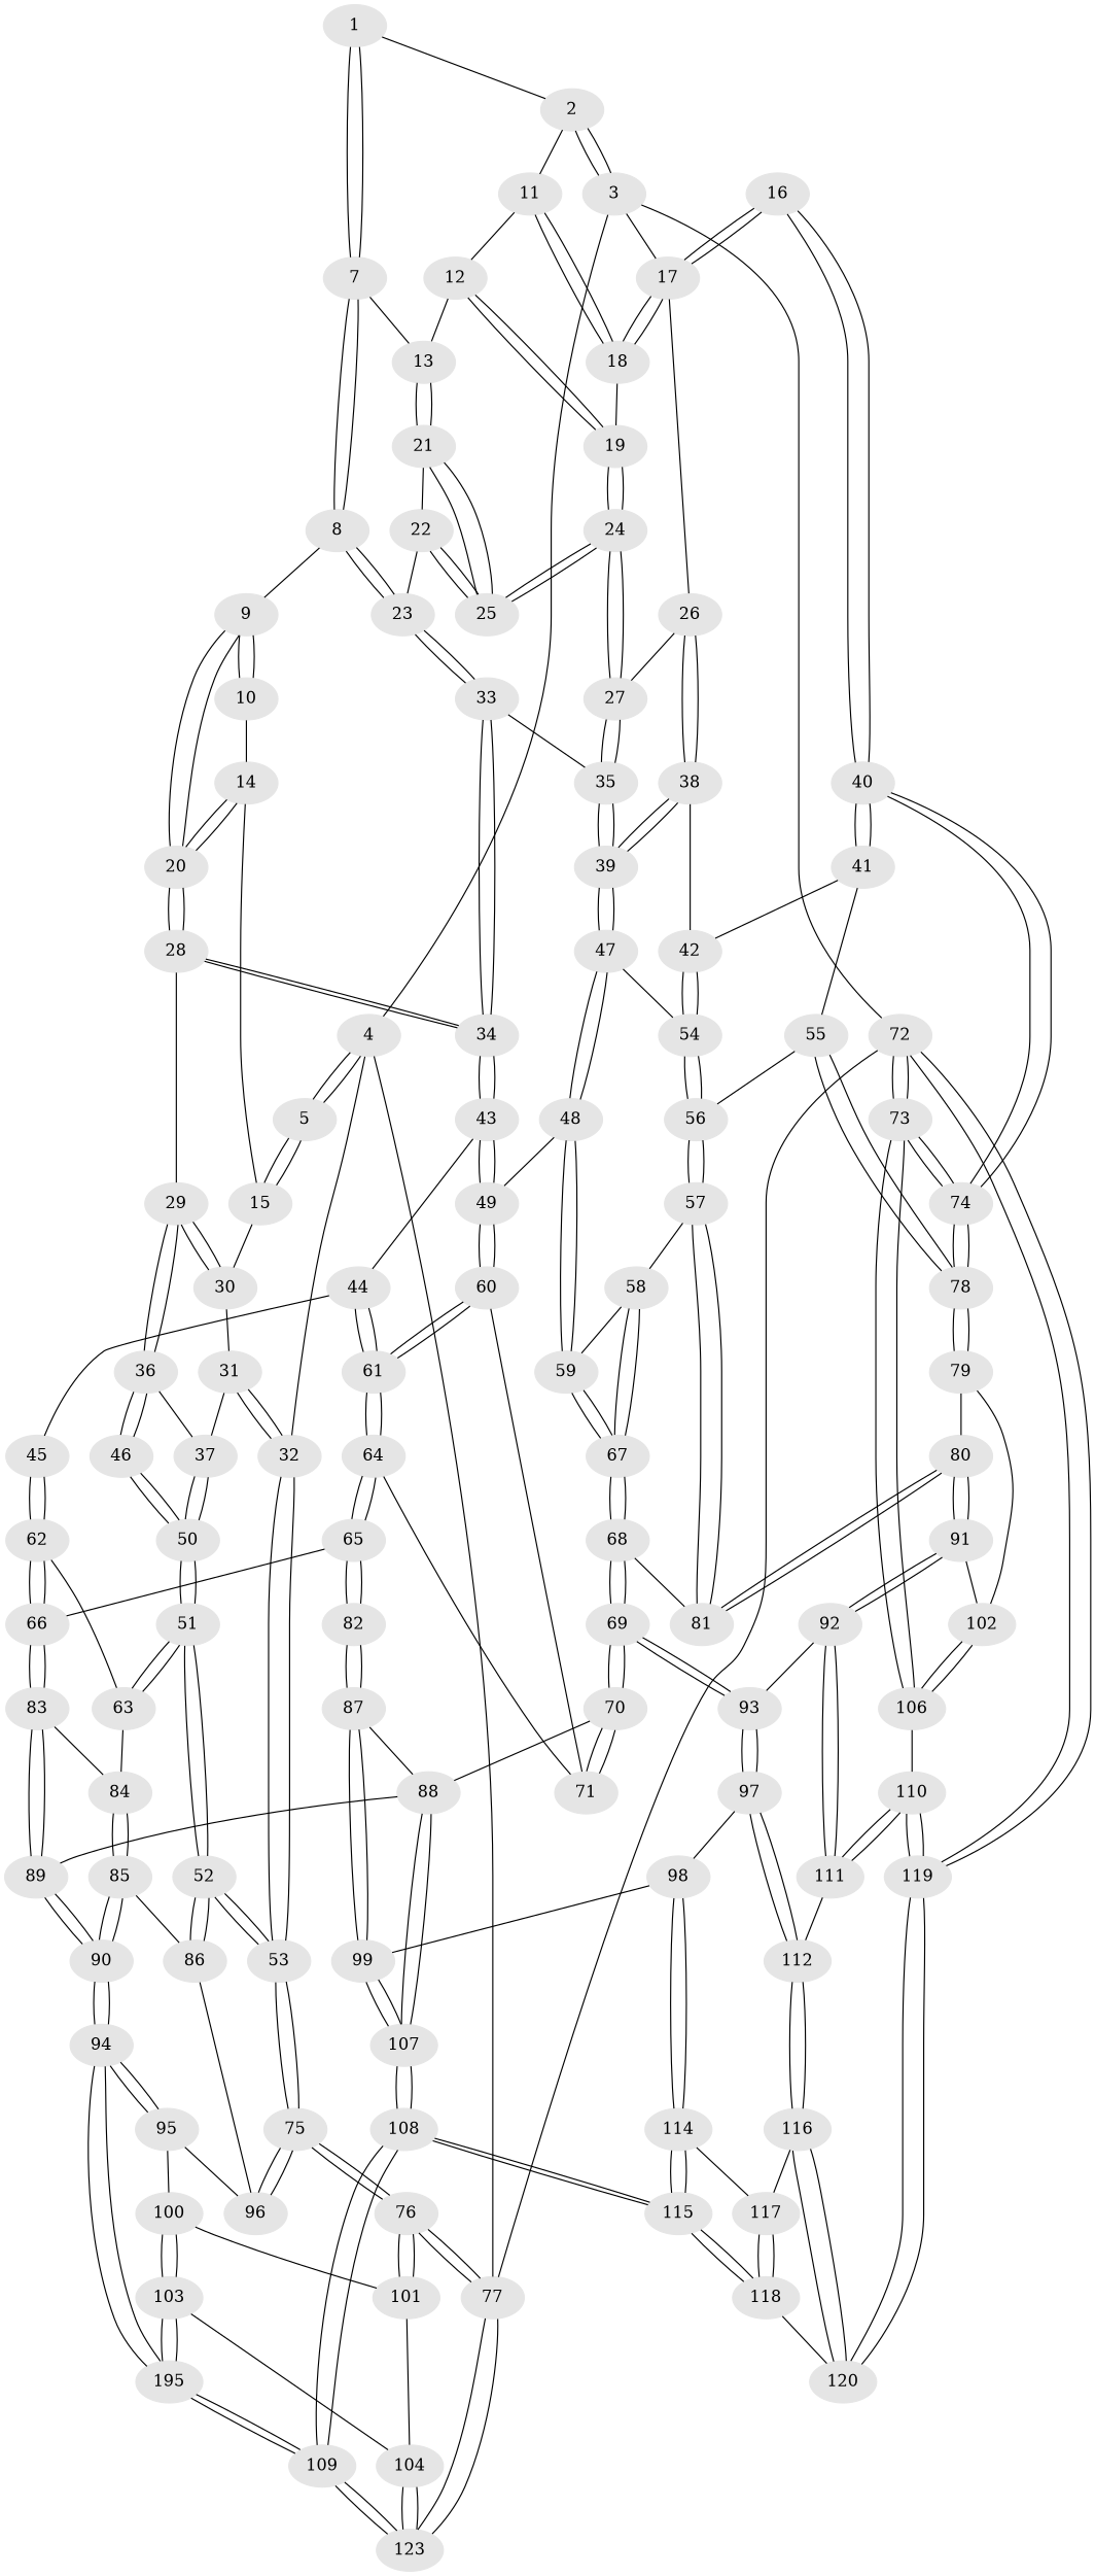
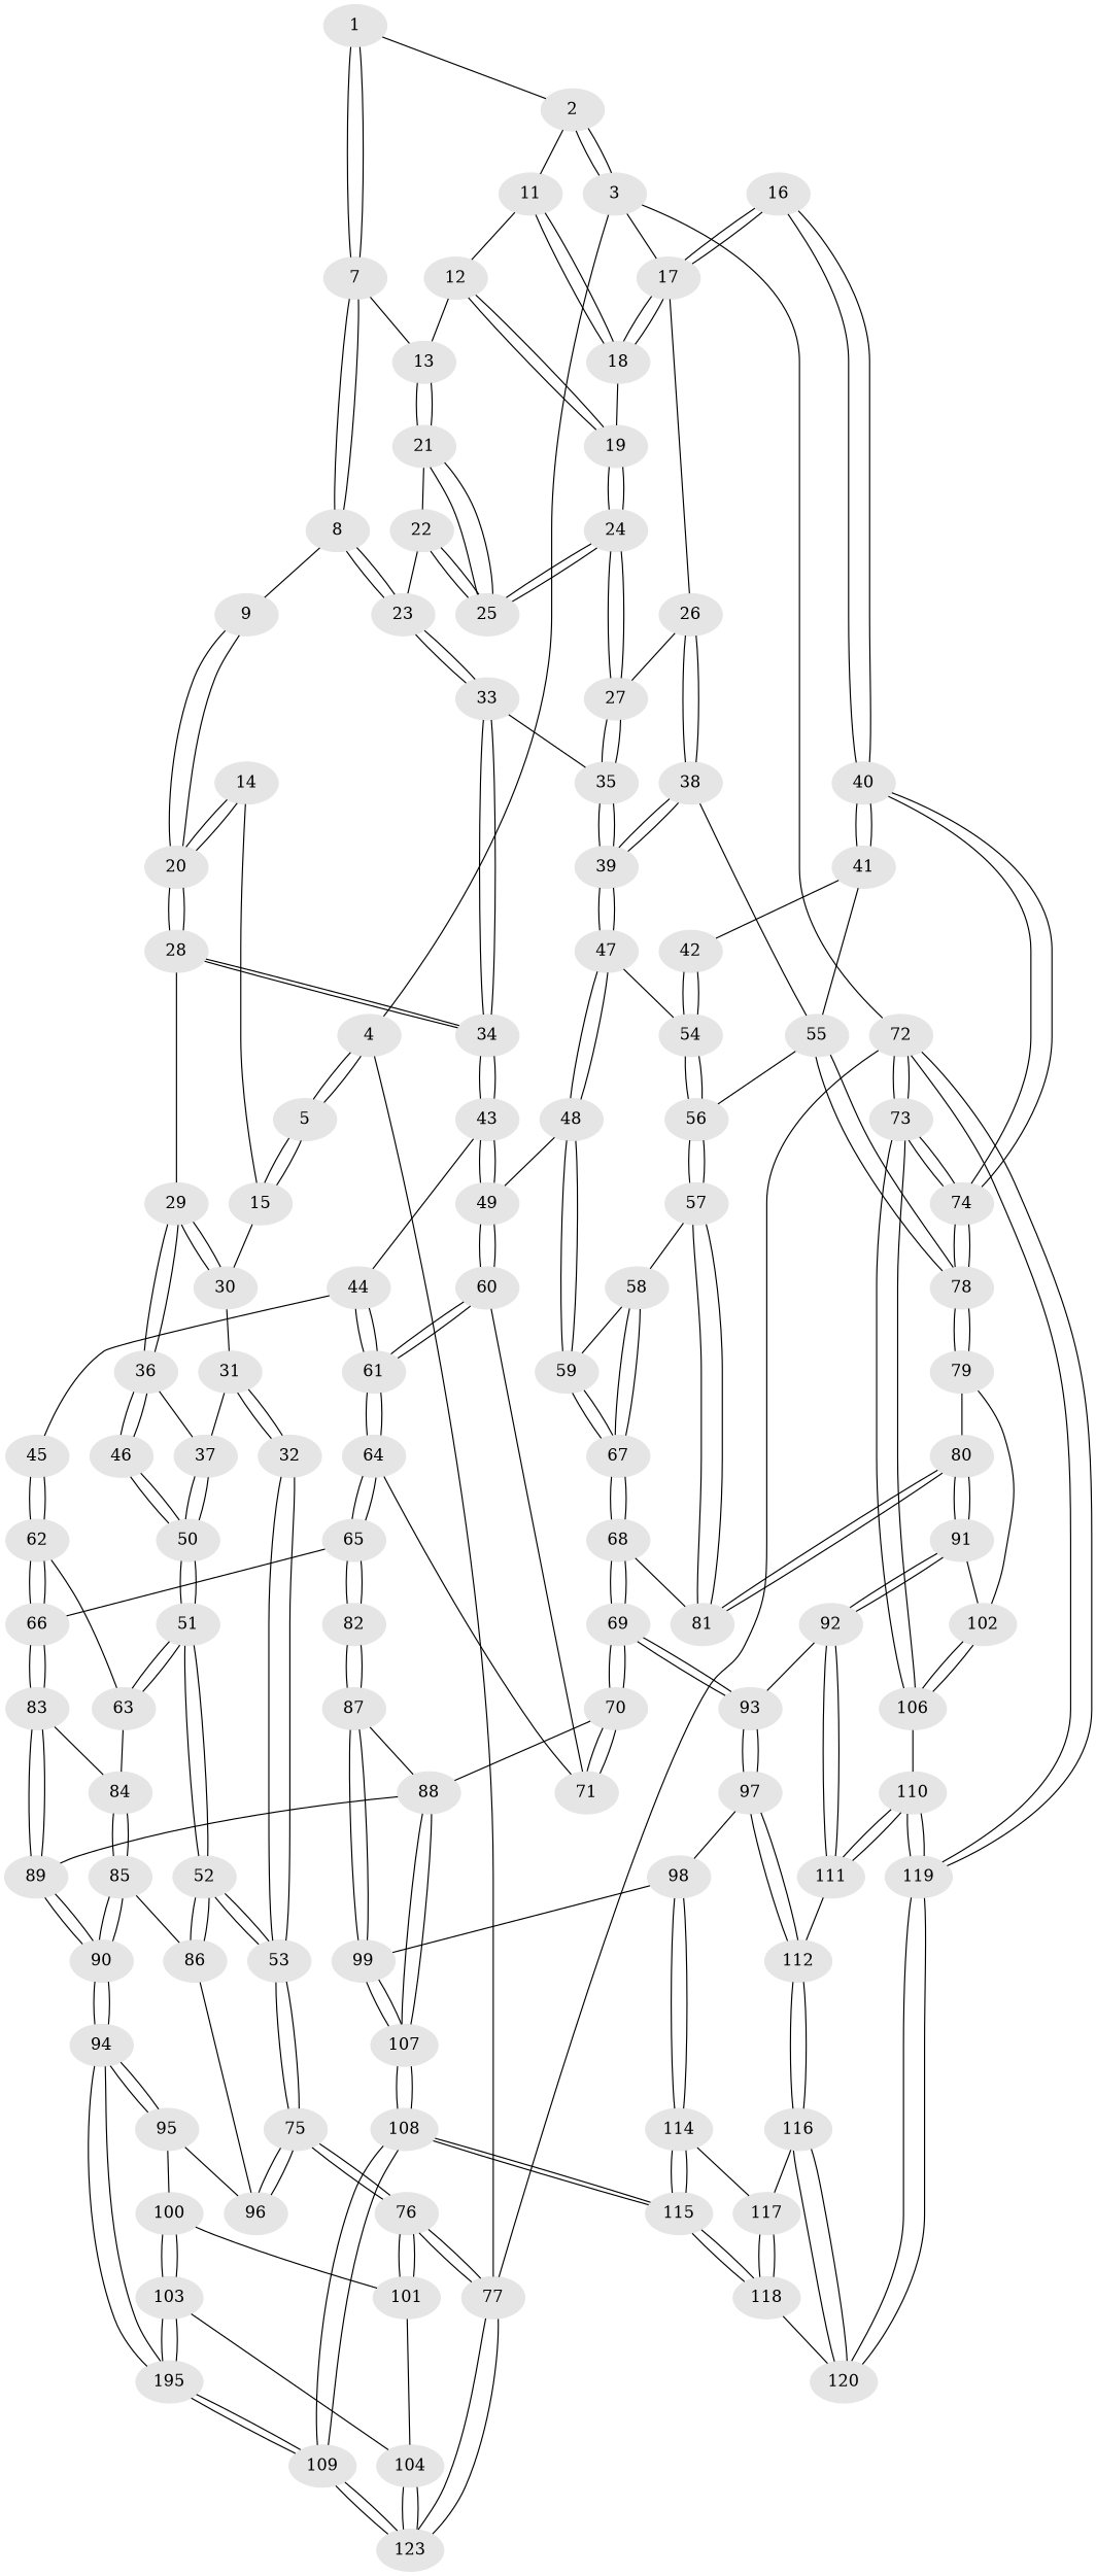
  graph {
    node [color=gray90 style=filled]
    1
    2
    7
    3
    11
    8
    13
    4
    72
    17
    12
    18
    5
    32
    77
    16
    40
    73
    119
    15
    53
    n22 [label=123]
    30
-   10
    14
    9
    23
    21
    20
    33
    28
    19
    24
    22
    25
    31
    26
    41
    74
    27
    38
    29
    34
    35
    39
    42
    36
    43
    37
    46
    50
    75
    44
    49
    47
    51
    54
    48
    55
    78
    56
    45
    61
    60
    62
    64
    63
    66
    59
    67
    71
    52
    86
    84
    96
    76
    57
    79
    58
    81
    68
    65
    83
    85
    82
    87
    89
    69
    70
    93
    88
    97
    106
    120
    110
    101
    104
    80
    102
    91
    92
    99
    90
    94
    107
    108
    95
    n108 [label=195]
    111
    112
    98
    100
    109
    103
    114
    116
    115
    117
    118
    1 -- 2
    1 -- 7
    1 -- 7
    2 -- 3
    2 -- 3
    2 -- 11
    7 -- 8
    7 -- 8
    7 -- 13
    3 -- 4
    3 -- 72
    3 -- 17
    11 -- 12
    11 -- 18
    11 -- 18
    8 -- 9
    8 -- 23
    8 -- 23
    13 -- 21
    13 -- 21
    4 -- 5
    4 -- 5
-   4 -- 32
    4 -- 77
    72 -- 77
    72 -- 73
    72 -- 73
    72 -- 119
    72 -- 119
    17 -- 18
    17 -- 18
    17 -- 26
    12 -- 13
    12 -- 19
    12 -- 19
    18 -- 19
    5 -- 15
    5 -- 15
    32 -- 53
    32 -- 53
    77 -- n22
    77 -- n22
    16 -- 17
    16 -- 17
    16 -- 40
    16 -- 40
    40 -- 41
    40 -- 41
    40 -- 74
    40 -- 74
    73 -- 74
    73 -- 74
    73 -- 106
    73 -- 106
    119 -- 120
    119 -- 120
    15 -- 30
    53 -- 75
    53 -- 75
    30 -- 31
-   10 -- 14
    14 -- 15
    14 -- 20
    14 -- 20
-   9 -- 10
-   9 -- 10
    9 -- 20
    9 -- 20
    23 -- 33
    23 -- 33
    21 -- 22
    21 -- 25
    21 -- 25
    20 -- 28
    20 -- 28
    33 -- 34
    33 -- 34
    33 -- 35
    28 -- 29
    28 -- 34
    28 -- 34
    19 -- 24
    19 -- 24
    24 -- 25
    24 -- 25
    24 -- 27
    24 -- 27
    22 -- 23
    22 -- 25
    22 -- 25
    31 -- 32
    31 -- 32
    31 -- 37
    26 -- 27
    26 -- 38
    26 -- 38
    41 -- 42
    41 -- 55
    74 -- 78
    74 -- 78
    27 -- 35
    27 -- 35
    38 -- 39
    38 -- 39
-   38 -- 42
+   38 -- 55
    29 -- 30
    29 -- 30
    29 -- 36
    29 -- 36
    34 -- 43
    34 -- 43
    35 -- 39
    35 -- 39
    39 -- 47
    39 -- 47
    42 -- 54
    42 -- 54
    36 -- 37
    36 -- 46
    36 -- 46
    43 -- 44
    43 -- 49
    43 -- 49
    37 -- 50
    37 -- 50
    46 -- 50
    46 -- 50
    50 -- 51
    50 -- 51
    75 -- 96
    75 -- 96
    75 -- 76
    75 -- 76
    44 -- 45
    44 -- 61
    44 -- 61
    49 -- 60
    49 -- 60
    47 -- 54
    47 -- 48
    47 -- 48
    51 -- 63
    51 -- 63
    51 -- 52
    51 -- 52
    54 -- 56
    54 -- 56
    48 -- 49
    48 -- 59
    48 -- 59
    55 -- 78
    55 -- 78
    55 -- 56
    78 -- 79
    78 -- 79
    56 -- 57
    56 -- 57
    45 -- 62
    45 -- 62
    61 -- 64
    61 -- 64
    60 -- 61
    60 -- 61
    60 -- 71
    62 -- 63
    62 -- 66
    62 -- 66
    64 -- 71
    64 -- 65
    64 -- 65
    63 -- 84
    66 -- 83
    66 -- 83
    59 -- 67
    59 -- 67
    67 -- 68
    67 -- 68
    52 -- 53
    52 -- 53
    52 -- 86
    52 -- 86
    86 -- 96
    84 -- 85
    84 -- 85
    76 -- 77
    76 -- 77
    76 -- 101
    76 -- 101
    57 -- 58
    57 -- 81
    57 -- 81
    79 -- 80
    79 -- 102
    58 -- 59
    58 -- 67
    58 -- 67
    68 -- 81
    68 -- 69
    68 -- 69
    65 -- 66
    65 -- 82
    65 -- 82
    83 -- 84
    83 -- 89
    83 -- 89
    85 -- 86
    85 -- 90
    85 -- 90
    82 -- 87
    82 -- 87
    87 -- 88
    87 -- 99
    87 -- 99
    89 -- 90
    89 -- 90
    69 -- 70
    69 -- 70
    69 -- 93
    69 -- 93
    70 -- 71
    70 -- 71
    70 -- 88
    93 -- 97
    93 -- 97
    88 -- 89
    88 -- 107
    88 -- 107
    97 -- 112
    97 -- 112
    97 -- 98
    106 -- 110
    110 -- 119
    110 -- 119
    110 -- 111
    110 -- 111
    101 -- 104
    104 -- n22
    104 -- n22
    80 -- 81
    80 -- 81
    80 -- 91
    80 -- 91
    102 -- 106
    102 -- 106
    91 -- 102
    91 -- 92
    91 -- 92
    92 -- 93
    92 -- 111
    92 -- 111
    99 -- 107
    99 -- 107
    90 -- 94
    90 -- 94
    94 -- 95
    94 -- 95
    94 -- n108
    94 -- n108
    107 -- 108
    107 -- 108
    108 -- 109
    108 -- 109
    108 -- 115
    108 -- 115
    95 -- 96
    95 -- 100
    n108 -- 109
    n108 -- 109
    111 -- 112
    112 -- 116
    112 -- 116
    98 -- 99
    98 -- 114
    98 -- 114
    100 -- 101
    100 -- 103
    100 -- 103
    109 -- n22
    109 -- n22
    103 -- 104
    103 -- n108
    103 -- n108
    114 -- 115
    114 -- 115
    114 -- 117
    116 -- 120
    116 -- 120
    116 -- 117
    115 -- 118
    115 -- 118
    117 -- 118
    117 -- 118
    118 -- 120
  }
